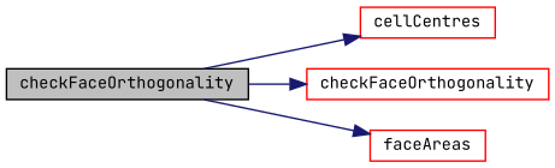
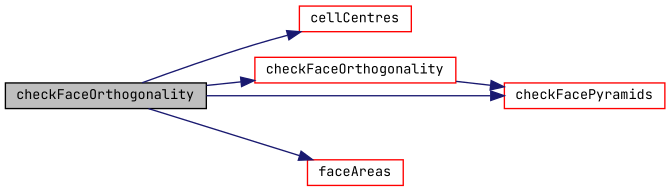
  digraph {
    rankdir=LR
    fontname="JetBrains Mono"
    node [color=red fontname="JetBrains Mono" fontsize=10 shape=record]
    edge [color=midnightblue fontname="JetBrains Mono" fontsize=10 labelfontname=FreeSans labelfontsize=10 style=solid]
    n1 [color=black fillcolor=grey75 fontcolor=black height=0.2 label=checkFaceOrthogonality style=filled width=0.4]
    n2 [height=0.2 label=cellCentres width=0.4]
    n3 [height=0.2 label=checkFaceOrthogonality width=0.4]
+   n4 [height=0.2 label=checkFacePyramids width=0.4]
    n5 [height=0.2 label=faceAreas width=0.4]
    n1 -> n2
    n1 -> n3
+   n1 -> n4
    n1 -> n5
+   n3 -> n4
  }
